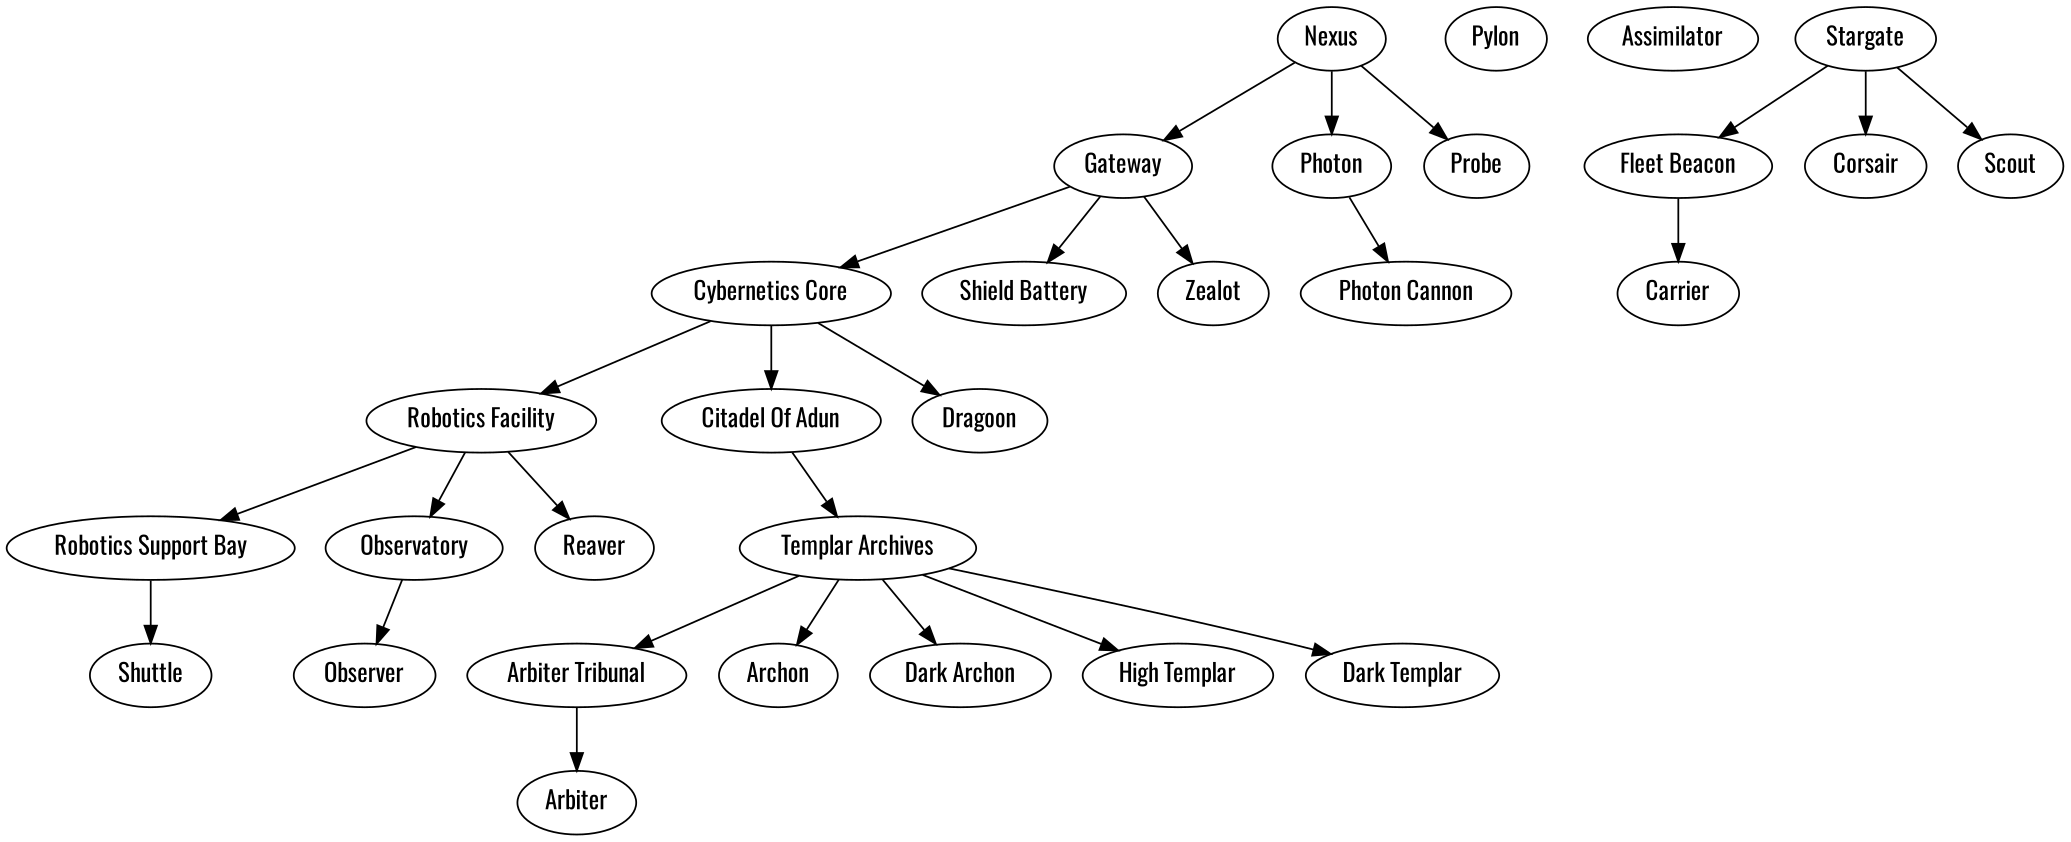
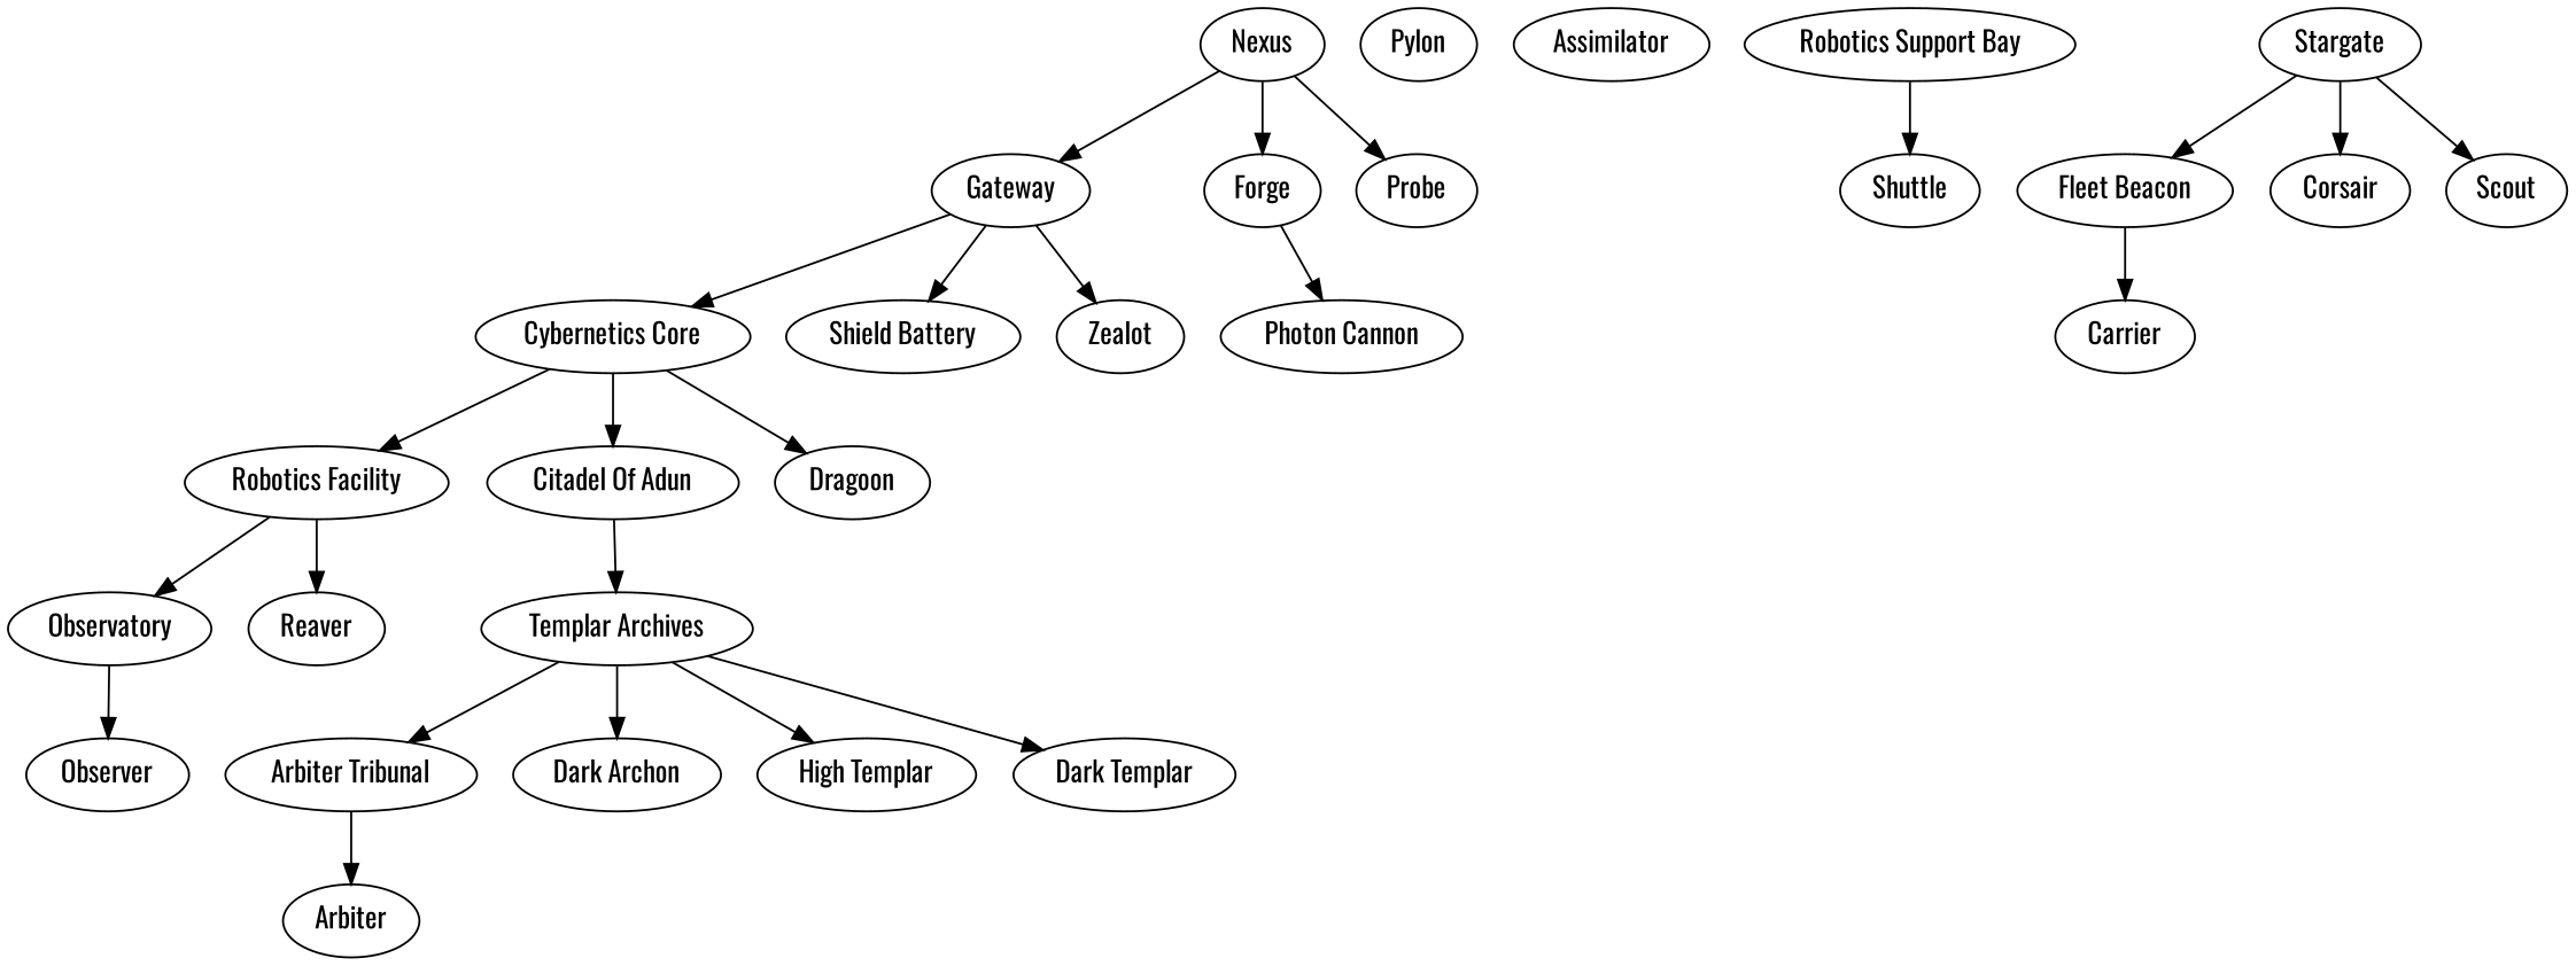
  digraph {
    fontname=Oswald
    node [depth=5 fontname=Oswald penwidth=1 strength=1 x=0 y=0 z=0]
    edge [fontname=Oswald]
    n1 [depth=0 label=Nexus]
    n2 [depth=1 label=Gateway]
-   n3 [depth=1 label=Photon]
+   n3 [depth=1 label=Forge]
    n4 [depth=1 label=Probe]
    n5 [depth=2 label="Cybernetics Core"]
    n6 [depth=2 label="Shield Battery"]
    n7 [depth=2 label=Zealot]
    n8 [depth=2 label="Photon Cannon"]
    n9 [depth=2147483647 label=Pylon]
    n10 [depth=2147483647 label=Assimilator]
    n11 [depth=3 label="Robotics Facility"]
    n12 [depth=3 label="Citadel Of Adun"]
    n13 [depth=3 label=Dragoon]
    n14 [depth=4 label="Robotics Support Bay"]
    n15 [depth=4 label=Observatory]
    n16 [depth=4 label=Reaver]
    n17 [depth=3 label=Stargate]
    n18 [depth=4 label="Fleet Beacon"]
    n19 [depth=4 label=Corsair]
    n20 [depth=4 label=Scout]
    n21 [depth=4 label="Templar Archives"]
    n22 [label=Shuttle]
    n23 [label=Observer]
    n24 [label=Carrier]
    n25 [label="Arbiter Tribunal"]
-   n26 [label=Archon]
    n27 [label="Dark Archon"]
    n28 [label="High Templar"]
    n29 [label="Dark Templar"]
    n30 [depth=6 label=Arbiter]
    n1 -> n2
    n1 -> n3
    n1 -> n4
    n2 -> n5
    n2 -> n6
    n2 -> n7
    n3 -> n8
    n5 -> n11
    n5 -> n12
    n5 -> n13
-   n11 -> n14
    n11 -> n15
    n11 -> n16
    n12 -> n21
    n14 -> n22
    n15 -> n23
    n17 -> n18
    n17 -> n19
    n17 -> n20
    n18 -> n24
    n21 -> n25
-   n21 -> n26
    n21 -> n27
    n21 -> n28
    n21 -> n29
    n25 -> n30
  }
